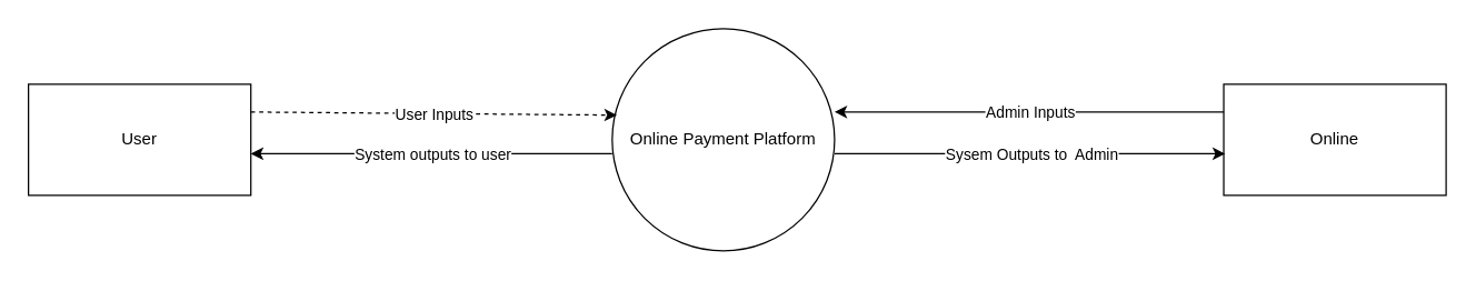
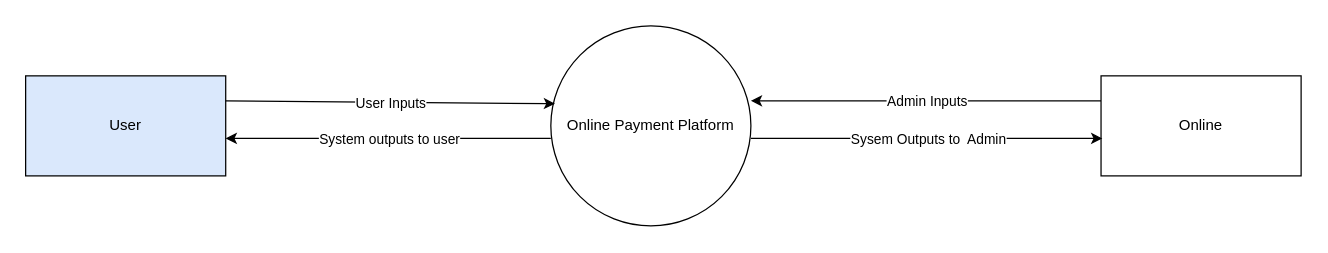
  <mxCell id="0" />
  <mxCell id="1" parent="0" />
  <mxCell id="2" value="Online Payment Platform" style="shape=ellipse;html=1;dashed=0;whiteSpace=wrap;perimeter=ellipsePerimeter;" parent="1" vertex="1"><mxGeometry x="440" y="20" width="160" height="160" as="geometry" /></mxCell>
- <mxCell id="3" value="User" style="html=1;dashed=0;whiteSpace=wrap;" parent="1" vertex="1"><mxGeometry x="20" y="60" width="160" height="80" as="geometry" /></mxCell>
+ <mxCell id="3" value="User" style="html=1;dashed=0;whiteSpace=wrap;fillColor=#dae8fc;" parent="1" vertex="1"><mxGeometry x="20" y="60" width="160" height="80" as="geometry" /></mxCell>
  <mxCell id="4" value="Online" style="html=1;dashed=0;whiteSpace=wrap;" parent="1" vertex="1"><mxGeometry x="880" y="60" width="160" height="80" as="geometry" /></mxCell>
- <mxCell id="5" value="" style="endArrow=classic;html=1;rounded=0;entryX=0.021;entryY=0.389;entryDx=0;entryDy=0;entryPerimeter=0;exitX=1;exitY=0.25;exitDx=0;exitDy=0;dashed=1;" parent="1" source="3" target="2" edge="1"><mxGeometry relative="1" as="geometry"><mxPoint x="160" y="80" as="sourcePoint" /><mxPoint x="260" y="80" as="targetPoint" /></mxGeometry></mxCell>
+ <mxCell id="5" value="" style="endArrow=classic;html=1;rounded=0;entryX=0.021;entryY=0.389;entryDx=0;entryDy=0;entryPerimeter=0;exitX=1;exitY=0.25;exitDx=0;exitDy=0;" parent="1" source="3" target="2" edge="1"><mxGeometry relative="1" as="geometry"><mxPoint x="160" y="80" as="sourcePoint" /><mxPoint x="260" y="80" as="targetPoint" /></mxGeometry></mxCell>
  <mxCell id="6" value="User Inputs" style="edgeLabel;resizable=0;html=1;align=center;verticalAlign=middle;" parent="5" connectable="0" vertex="1"><mxGeometry relative="1" as="geometry" /></mxCell>
  <mxCell id="7" value="" style="endArrow=classic;html=1;rounded=0;" parent="1" edge="1"><mxGeometry relative="1" as="geometry"><mxPoint x="440" y="110" as="sourcePoint" /><mxPoint x="180" y="110" as="targetPoint" /></mxGeometry></mxCell>
  <mxCell id="8" value="System outputs to user" style="edgeLabel;resizable=0;html=1;align=center;verticalAlign=middle;" parent="7" connectable="0" vertex="1"><mxGeometry relative="1" as="geometry" /></mxCell>
  <mxCell id="9" value="" style="endArrow=classic;html=1;rounded=0;entryX=0.004;entryY=0.417;entryDx=0;entryDy=0;entryPerimeter=0;" parent="1" edge="1"><mxGeometry relative="1" as="geometry"><mxPoint x="600" y="110" as="sourcePoint" /><mxPoint x="881" y="110" as="targetPoint" /></mxGeometry></mxCell>
  <mxCell id="10" value="Sysem Outputs to&amp;nbsp; Admin" style="edgeLabel;resizable=0;html=1;align=center;verticalAlign=middle;" parent="9" connectable="0" vertex="1"><mxGeometry relative="1" as="geometry" /></mxCell>
  <mxCell id="11" value="" style="endArrow=classic;html=1;rounded=0;entryX=1;entryY=0.375;entryDx=0;entryDy=0;entryPerimeter=0;" parent="1" target="2" edge="1"><mxGeometry relative="1" as="geometry"><mxPoint x="880" y="80" as="sourcePoint" /><mxPoint x="600" y="80" as="targetPoint" /></mxGeometry></mxCell>
  <mxCell id="12" value="Admin Inputs" style="edgeLabel;resizable=0;html=1;align=center;verticalAlign=middle;" parent="11" connectable="0" vertex="1"><mxGeometry relative="1" as="geometry" /></mxCell>
